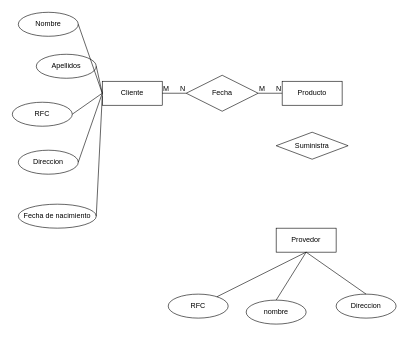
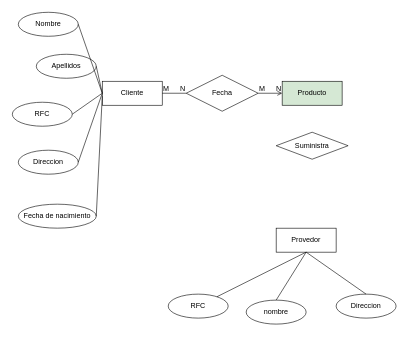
  <mxCell id="0" />
  <mxCell id="1" parent="0" />
  <mxCell id="2" value="Cliente" style="whiteSpace=wrap;html=1;align=center;" vertex="1" parent="1"><mxGeometry x="170" y="135" width="100" height="40" as="geometry" /></mxCell>
  <mxCell id="3" value="Provedor" style="whiteSpace=wrap;html=1;align=center;" vertex="1" parent="1"><mxGeometry x="460" y="380" width="100" height="40" as="geometry" /></mxCell>
- <mxCell id="4" value="Producto" style="whiteSpace=wrap;html=1;align=center;" vertex="1" parent="1"><mxGeometry x="470" y="135" width="100" height="40" as="geometry" /></mxCell>
+ <mxCell id="4" value="Producto" style="whiteSpace=wrap;html=1;align=center;fillColor=#d5e8d4;" vertex="1" parent="1"><mxGeometry x="470" y="135" width="100" height="40" as="geometry" /></mxCell>
  <mxCell id="5" value="Suministra" style="shape=rhombus;perimeter=rhombusPerimeter;whiteSpace=wrap;html=1;align=center;" vertex="1" parent="1"><mxGeometry x="460" y="220" width="120" height="45" as="geometry" /></mxCell>
  <mxCell id="6" value="Fecha" style="shape=rhombus;perimeter=rhombusPerimeter;whiteSpace=wrap;html=1;align=center;" vertex="1" parent="1"><mxGeometry x="310" y="125" width="120" height="60" as="geometry" /></mxCell>
  <mxCell id="7" value="Nombre" style="ellipse;whiteSpace=wrap;html=1;align=center;" vertex="1" parent="1"><mxGeometry x="30" y="20" width="100" height="40" as="geometry" /></mxCell>
  <mxCell id="8" value="Apellidos" style="ellipse;whiteSpace=wrap;html=1;align=center;" vertex="1" parent="1"><mxGeometry x="60" y="90" width="100" height="40" as="geometry" /></mxCell>
  <mxCell id="9" value="RFC" style="ellipse;whiteSpace=wrap;html=1;align=center;" vertex="1" parent="1"><mxGeometry x="20" y="170" width="100" height="40" as="geometry" /></mxCell>
  <mxCell id="10" value="Direccion" style="ellipse;whiteSpace=wrap;html=1;align=center;" vertex="1" parent="1"><mxGeometry x="30" y="250" width="100" height="40" as="geometry" /></mxCell>
  <mxCell id="11" value="Fecha de nacimiento" style="ellipse;whiteSpace=wrap;html=1;align=center;" vertex="1" parent="1"><mxGeometry x="30" y="340" width="130" height="40" as="geometry" /></mxCell>
  <mxCell id="12" value="nombre" style="ellipse;whiteSpace=wrap;html=1;align=center;" vertex="1" parent="1"><mxGeometry x="410" y="500" width="100" height="40" as="geometry" /></mxCell>
  <mxCell id="13" value="Direccion" style="ellipse;whiteSpace=wrap;html=1;align=center;" vertex="1" parent="1"><mxGeometry x="560" y="490" width="100" height="40" as="geometry" /></mxCell>
  <mxCell id="14" value="RFC" style="ellipse;whiteSpace=wrap;html=1;align=center;" vertex="1" parent="1"><mxGeometry x="280" y="490" width="100" height="40" as="geometry" /></mxCell>
  <mxCell id="15" value="" style="endArrow=none;html=1;rounded=0;entryX=0.5;entryY=1;entryDx=0;entryDy=0;" edge="1" parent="1" source="14" target="3"><mxGeometry relative="1" as="geometry"><mxPoint x="260" y="240" as="sourcePoint" /><mxPoint x="480" y="440" as="targetPoint" /></mxGeometry></mxCell>
  <mxCell id="16" value="" style="endArrow=none;html=1;rounded=0;entryX=0.5;entryY=1;entryDx=0;entryDy=0;exitX=0.5;exitY=0;exitDx=0;exitDy=0;" edge="1" parent="1" source="12" target="3"><mxGeometry relative="1" as="geometry"><mxPoint x="410.43" y="528" as="sourcePoint" /><mxPoint x="549.43" y="460" as="targetPoint" /></mxGeometry></mxCell>
  <mxCell id="17" value="" style="endArrow=none;html=1;rounded=0;entryX=0.5;entryY=1;entryDx=0;entryDy=0;exitX=0.5;exitY=0;exitDx=0;exitDy=0;" edge="1" parent="1" source="13" target="3"><mxGeometry relative="1" as="geometry"><mxPoint x="590" y="480" as="sourcePoint" /><mxPoint x="580" y="420" as="targetPoint" /></mxGeometry></mxCell>
  <mxCell id="18" value="" style="endArrow=none;html=1;rounded=0;exitX=1;exitY=0.5;exitDx=0;exitDy=0;entryX=0;entryY=0.5;entryDx=0;entryDy=0;" edge="1" parent="1" source="7" target="2"><mxGeometry relative="1" as="geometry"><mxPoint x="170" y="39.5" as="sourcePoint" /><mxPoint x="330" y="39.5" as="targetPoint" /></mxGeometry></mxCell>
  <mxCell id="19" value="" style="endArrow=none;html=1;rounded=0;entryX=0;entryY=0.5;entryDx=0;entryDy=0;exitX=1;exitY=0.5;exitDx=0;exitDy=0;" edge="1" parent="1" source="8" target="2"><mxGeometry relative="1" as="geometry"><mxPoint x="130" y="120" as="sourcePoint" /><mxPoint x="190" y="307.5" as="targetPoint" /></mxGeometry></mxCell>
  <mxCell id="20" value="" style="endArrow=none;html=1;rounded=0;exitX=1;exitY=0.5;exitDx=0;exitDy=0;entryX=0;entryY=0.5;entryDx=0;entryDy=0;" edge="1" parent="1" source="9" target="2"><mxGeometry relative="1" as="geometry"><mxPoint x="160" y="280" as="sourcePoint" /><mxPoint x="200" y="395" as="targetPoint" /></mxGeometry></mxCell>
  <mxCell id="21" value="" style="endArrow=none;html=1;rounded=0;exitX=1;exitY=0.5;exitDx=0;exitDy=0;entryX=0;entryY=0.5;entryDx=0;entryDy=0;" edge="1" parent="1" source="10" target="2"><mxGeometry relative="1" as="geometry"><mxPoint x="150" y="340" as="sourcePoint" /><mxPoint x="190" y="455" as="targetPoint" /></mxGeometry></mxCell>
  <mxCell id="22" value="" style="endArrow=none;html=1;rounded=0;exitX=1;exitY=0.5;exitDx=0;exitDy=0;" edge="1" parent="1" source="11"><mxGeometry relative="1" as="geometry"><mxPoint x="130" y="380" as="sourcePoint" /><mxPoint x="170" y="160" as="targetPoint" /></mxGeometry></mxCell>
  <mxCell id="23" value="" style="endArrow=none;html=1;rounded=0;exitX=1;exitY=0.5;exitDx=0;exitDy=0;entryX=0;entryY=0.5;entryDx=0;entryDy=0;" edge="1" parent="1" source="2" target="6"><mxGeometry relative="1" as="geometry"><mxPoint x="260" y="240" as="sourcePoint" /><mxPoint x="420" y="240" as="targetPoint" /></mxGeometry></mxCell>
  <mxCell id="24" value="M" style="resizable=0;html=1;whiteSpace=wrap;align=left;verticalAlign=bottom;" connectable="0" vertex="1" parent="23"><mxGeometry x="-1" relative="1" as="geometry" /></mxCell>
  <mxCell id="25" value="N" style="resizable=0;html=1;whiteSpace=wrap;align=right;verticalAlign=bottom;" connectable="0" vertex="1" parent="23"><mxGeometry x="1" relative="1" as="geometry" /></mxCell>
- <mxCell id="26" value="" style="endArrow=none;html=1;rounded=0;exitX=1;exitY=0.5;exitDx=0;exitDy=0;entryX=0;entryY=0.5;entryDx=0;entryDy=0;" edge="1" parent="1" source="6" target="4"><mxGeometry relative="1" as="geometry"><mxPoint x="280" y="249" as="sourcePoint" /><mxPoint x="320" y="249" as="targetPoint" /></mxGeometry></mxCell>
+ <mxCell id="26" value="" style="endArrow=open;html=1;rounded=0;exitX=1;exitY=0.5;exitDx=0;exitDy=0;entryX=0;entryY=0.5;entryDx=0;entryDy=0;" edge="1" parent="1" source="6" target="4"><mxGeometry relative="1" as="geometry"><mxPoint x="280" y="249" as="sourcePoint" /><mxPoint x="320" y="249" as="targetPoint" /></mxGeometry></mxCell>
  <mxCell id="27" value="M" style="resizable=0;html=1;whiteSpace=wrap;align=left;verticalAlign=bottom;" connectable="0" vertex="1" parent="26"><mxGeometry x="-1" relative="1" as="geometry" /></mxCell>
  <mxCell id="28" value="N" style="resizable=0;html=1;whiteSpace=wrap;align=right;verticalAlign=bottom;" connectable="0" vertex="1" parent="26"><mxGeometry x="1" relative="1" as="geometry" /></mxCell>
